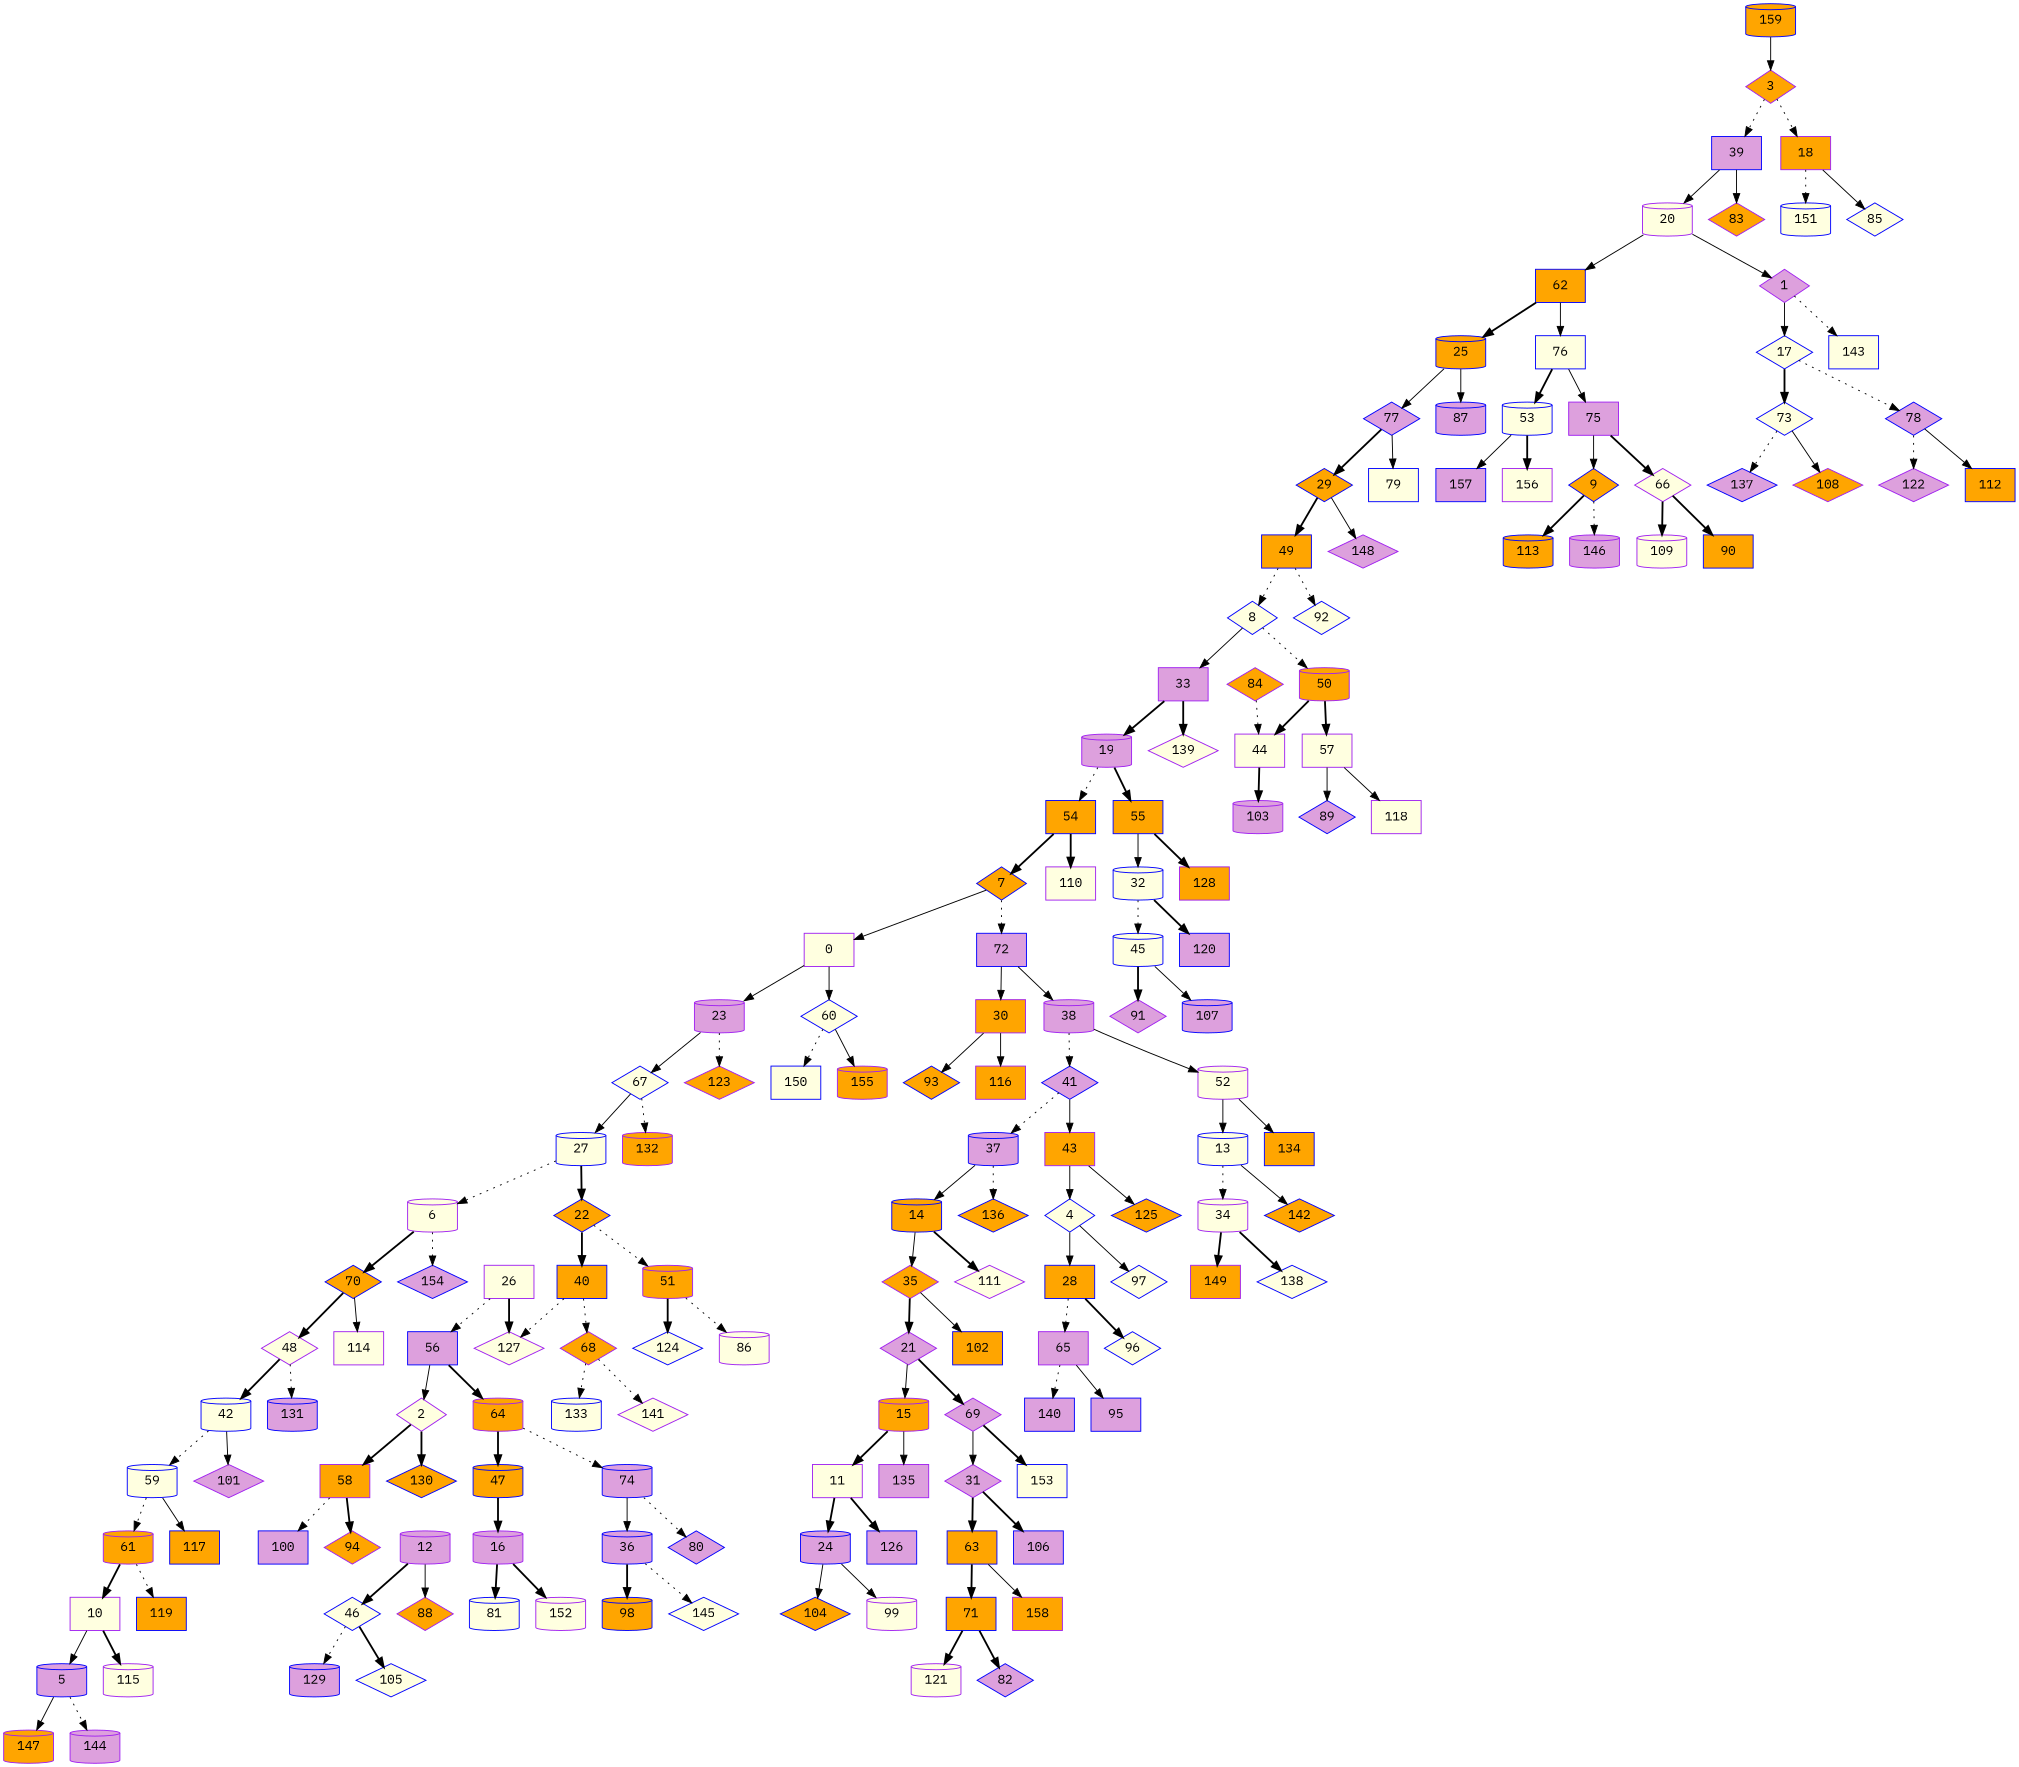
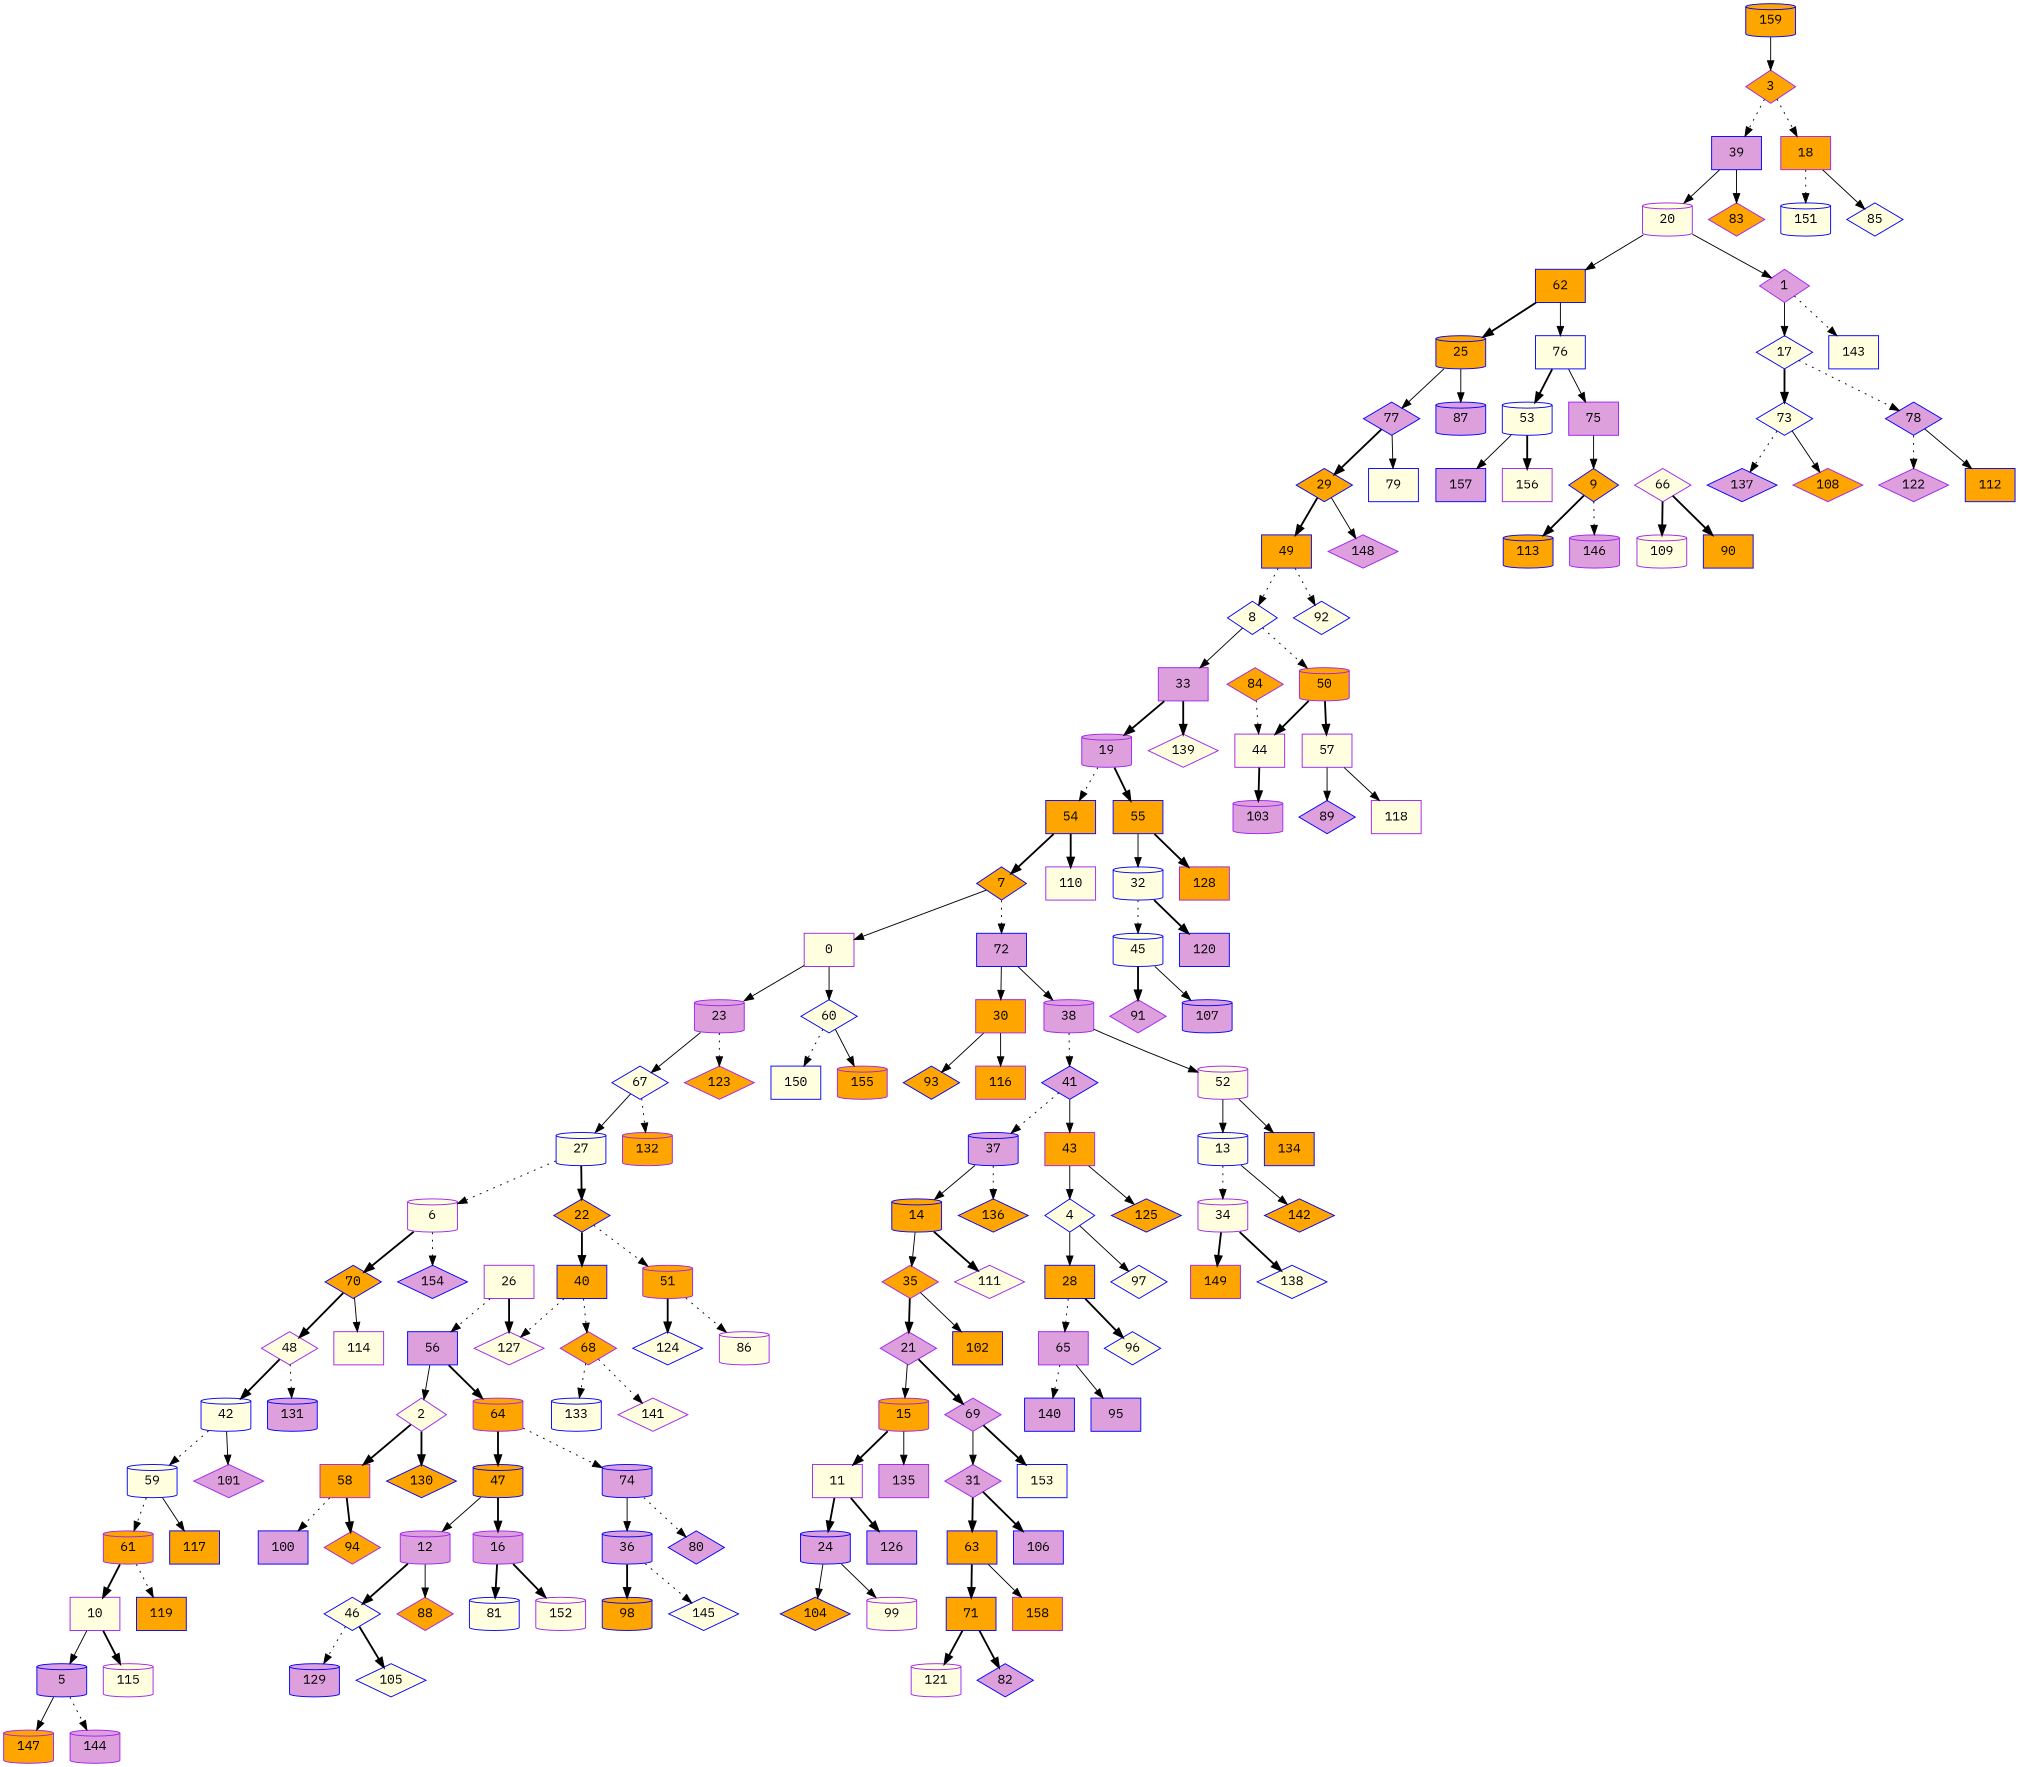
  digraph {
    fontname="IBM Plex Mono"
    node [color=blue fillcolor=lightyellow fontname="IBM Plex Mono" shape=diamond style=filled]
    edge [fontname="IBM Plex Mono" style=solid]
    n1 [color=purple label=0 shape=box]
    n2 [color=purple fillcolor=plum label=23 shape=cylinder]
    n3 [label=60]
    n4 [label=67]
    n5 [color=purple fillcolor=orange label=123]
    n6 [label=150 shape=box]
    n7 [color=purple fillcolor=orange label=155 shape=cylinder]
    n8 [color=purple fillcolor=plum label=1]
    n9 [label=17]
    n10 [label=143 shape=box]
    n11 [label=73]
    n12 [fillcolor=plum label=78]
    n13 [color=purple label=2]
    n14 [color=purple fillcolor=orange label=58 shape=box]
    n15 [fillcolor=orange label=130]
    n16 [fillcolor=plum label=100 shape=box]
    n17 [color=purple fillcolor=orange label=94]
    n18 [color=purple fillcolor=orange label=3]
    n19 [color=purple fillcolor=orange label=18 shape=box]
    n20 [fillcolor=plum label=39 shape=box]
    n21 [label=151 shape=cylinder]
    n22 [label=85]
    n23 [color=purple label=20 shape=cylinder]
    n24 [color=purple fillcolor=orange label=83]
    n25 [label=4]
    n26 [fillcolor=orange label=28 shape=box]
    n27 [label=97]
    n28 [color=purple fillcolor=plum label=65 shape=box]
    n29 [label=96]
    n30 [fillcolor=plum label=5 shape=cylinder]
    n31 [color=purple fillcolor=orange label=147 shape=cylinder]
    n32 [color=purple fillcolor=plum label=144 shape=cylinder]
    n33 [color=purple label=6 shape=cylinder]
    n34 [fillcolor=orange label=70]
    n35 [fillcolor=plum label=154]
    n36 [color=purple label=48]
    n37 [color=purple label=114 shape=box]
    n38 [fillcolor=orange label=7]
    n39 [fillcolor=plum label=72 shape=box]
    n40 [color=purple fillcolor=orange label=30 shape=box]
    n41 [color=purple fillcolor=plum label=38 shape=cylinder]
    n42 [label=8]
    n43 [color=purple fillcolor=plum label=33 shape=box]
    n44 [color=purple fillcolor=orange label=50 shape=cylinder]
    n45 [color=purple fillcolor=plum label=19 shape=cylinder]
    n46 [color=purple label=139]
    n47 [color=purple label=44 shape=box]
    n48 [color=purple label=57 shape=box]
    n49 [fillcolor=orange label=9]
    n50 [fillcolor=orange label=113 shape=cylinder]
    n51 [color=purple fillcolor=plum label=146 shape=cylinder]
    n52 [color=purple label=10 shape=box]
    n53 [color=purple label=115 shape=cylinder]
    n54 [color=purple label=11 shape=box]
    n55 [fillcolor=plum label=24 shape=cylinder]
    n56 [fillcolor=plum label=126 shape=box]
    n57 [fillcolor=orange label=104]
    n58 [color=purple label=99 shape=cylinder]
    n59 [color=purple fillcolor=plum label=12 shape=cylinder]
    n60 [label=46]
    n61 [color=purple fillcolor=orange label=88]
    n62 [fillcolor=plum label=129 shape=cylinder]
    n63 [label=105]
    n64 [label=13 shape=cylinder]
    n65 [color=purple label=34 shape=cylinder]
    n66 [fillcolor=orange label=142]
    n67 [color=purple fillcolor=orange label=149 shape=box]
    n68 [label=138]
    n69 [fillcolor=orange label=14 shape=cylinder]
    n70 [color=purple fillcolor=orange label=35]
    n71 [color=purple label=111]
    n72 [color=purple fillcolor=plum label=21]
    n73 [fillcolor=orange label=102 shape=box]
    n74 [color=purple fillcolor=orange label=15 shape=cylinder]
    n75 [color=purple fillcolor=plum label=135 shape=box]
    n76 [color=purple fillcolor=plum label=16 shape=cylinder]
    n77 [label=81 shape=cylinder]
    n78 [color=purple label=152 shape=cylinder]
    n79 [fillcolor=plum label=137]
    n80 [color=purple fillcolor=orange label=108]
    n81 [color=purple fillcolor=plum label=122]
    n82 [fillcolor=orange label=112 shape=box]
    n83 [fillcolor=orange label=54 shape=box]
    n84 [fillcolor=orange label=55 shape=box]
    n85 [color=purple label=110 shape=box]
    n86 [label=32 shape=cylinder]
    n87 [color=purple fillcolor=orange label=128 shape=box]
    n88 [fillcolor=orange label=62 shape=box]
    n89 [fillcolor=orange label=25 shape=cylinder]
    n90 [label=76 shape=box]
    n91 [color=purple fillcolor=plum label=69]
    n92 [color=purple fillcolor=plum label=31]
    n93 [label=153 shape=box]
    n94 [fillcolor=orange label=22]
    n95 [fillcolor=orange label=40 shape=box]
    n96 [color=purple fillcolor=orange label=51 shape=cylinder]
    n97 [color=purple label=127]
    n98 [color=purple fillcolor=orange label=68]
    n99 [label=124]
    n100 [color=purple label=86 shape=cylinder]
    n101 [label=27 shape=cylinder]
    n102 [color=purple fillcolor=orange label=132 shape=cylinder]
    n103 [fillcolor=plum label=77]
    n104 [fillcolor=plum label=87 shape=cylinder]
    n105 [fillcolor=orange label=29]
    n106 [label=79 shape=box]
    n107 [color=purple label=26 shape=box]
    n108 [fillcolor=plum label=56 shape=box]
    n109 [color=purple fillcolor=orange label=64 shape=cylinder]
    n110 [fillcolor=plum label=140 shape=box]
    n111 [fillcolor=plum label=95 shape=box]
    n112 [fillcolor=orange label=49 shape=box]
    n113 [color=purple fillcolor=plum label=148]
    n114 [label=92]
    n115 [fillcolor=orange label=93]
    n116 [color=purple fillcolor=orange label=116 shape=box]
    n117 [fillcolor=orange label=63 shape=box]
    n118 [fillcolor=plum label=106 shape=box]
    n119 [fillcolor=orange label=71 shape=box]
    n120 [color=purple fillcolor=orange label=158 shape=box]
    n121 [label=45 shape=cylinder]
    n122 [fillcolor=plum label=120 shape=box]
    n123 [color=purple fillcolor=plum label=91]
    n124 [fillcolor=plum label=107 shape=cylinder]
    n125 [fillcolor=plum label=36 shape=cylinder]
    n126 [fillcolor=orange label=98 shape=cylinder]
    n127 [label=145]
    n128 [fillcolor=plum label=37 shape=cylinder]
    n129 [fillcolor=orange label=136]
    n130 [fillcolor=plum label=41]
    n131 [color=purple label=52 shape=cylinder]
    n132 [color=purple fillcolor=orange label=43 shape=box]
    n133 [fillcolor=orange label=134 shape=box]
    n134 [label=133 shape=cylinder]
    n135 [color=purple label=141]
    n136 [fillcolor=orange label=125]
    n137 [label=42 shape=cylinder]
    n138 [label=59 shape=cylinder]
    n139 [color=purple fillcolor=plum label=101]
    n140 [color=purple fillcolor=orange label=61 shape=cylinder]
    n141 [fillcolor=orange label=117 shape=box]
    n142 [color=purple fillcolor=plum label=103 shape=cylinder]
    n143 [color=purple fillcolor=orange label=84]
    n144 [fillcolor=orange label=47 shape=cylinder]
    n145 [fillcolor=plum label=131 shape=cylinder]
    n146 [fillcolor=plum label=89]
    n147 [color=purple label=118 shape=box]
    n148 [label=53 shape=cylinder]
    n149 [fillcolor=plum label=157 shape=box]
    n150 [color=purple label=156 shape=box]
    n151 [fillcolor=plum label=74 shape=cylinder]
    n152 [fillcolor=orange label=119 shape=box]
    n153 [color=purple fillcolor=plum label=75 shape=box]
    n154 [color=purple label=121 shape=cylinder]
    n155 [fillcolor=plum label=82]
    n156 [fillcolor=plum label=80]
    n157 [color=purple label=66]
    n158 [color=purple label=109 shape=cylinder]
    n159 [fillcolor=orange label=90 shape=box]
    n160 [fillcolor=orange label=159 shape=cylinder]
    n1 -> n2
    n1 -> n3
    n2 -> n4
    n2 -> n5 [style=dotted]
    n3 -> n6 [style=dotted]
    n3 -> n7
    n4 -> n101
    n4 -> n102 [style=dotted]
    n8 -> n9
    n8 -> n10 [style=dotted]
    n9 -> n11 [style=bold]
    n9 -> n12 [style=dotted]
    n11 -> n79 [style=dotted]
    n11 -> n80
    n12 -> n81 [style=dotted]
    n12 -> n82
    n13 -> n14 [style=bold]
    n13 -> n15 [style=bold]
    n14 -> n16 [style=dotted]
    n14 -> n17 [style=bold]
    n18 -> n19 [style=dotted]
    n18 -> n20 [style=dotted]
    n19 -> n21 [style=dotted]
    n19 -> n22
    n20 -> n23
    n20 -> n24
    n23 -> n8
    n23 -> n88
    n25 -> n26
    n25 -> n27
    n26 -> n28 [style=dotted]
    n26 -> n29 [style=bold]
    n28 -> n110 [style=dotted]
    n28 -> n111
    n30 -> n31
    n30 -> n32 [style=dotted]
    n33 -> n34 [style=bold]
    n33 -> n35 [style=dotted]
    n34 -> n36 [style=bold]
    n34 -> n37
    n36 -> n137 [style=bold]
    n36 -> n145 [style=dotted]
    n38 -> n1
    n38 -> n39 [style=dotted]
    n39 -> n40
    n39 -> n41
    n40 -> n115
    n40 -> n116
    n41 -> n130 [style=dotted]
    n41 -> n131
    n42 -> n43
    n42 -> n44 [style=dotted]
    n43 -> n45 [style=bold]
    n43 -> n46 [style=bold]
    n44 -> n47 [style=bold]
    n44 -> n48 [style=bold]
    n45 -> n83 [style=dotted]
    n45 -> n84 [style=bold]
    n47 -> n142 [style=bold]
    n48 -> n146
    n48 -> n147
    n49 -> n50 [style=bold]
    n49 -> n51 [style=dotted]
    n52 -> n30
    n52 -> n53 [style=bold]
    n54 -> n55 [style=bold]
    n54 -> n56 [style=bold]
    n55 -> n57
    n55 -> n58
    n59 -> n60 [style=bold]
    n59 -> n61
    n60 -> n62 [style=dotted]
    n60 -> n63 [style=bold]
    n64 -> n65 [style=dotted]
    n64 -> n66
    n65 -> n67 [style=bold]
    n65 -> n68 [style=bold]
    n69 -> n70
    n69 -> n71 [style=bold]
    n70 -> n72 [style=bold]
    n70 -> n73
    n72 -> n74
    n72 -> n91 [style=bold]
    n74 -> n54 [style=bold]
    n74 -> n75
    n76 -> n77 [style=bold]
    n76 -> n78 [style=bold]
    n83 -> n38 [style=bold]
    n83 -> n85 [style=bold]
    n84 -> n86
    n84 -> n87 [style=bold]
    n86 -> n121 [style=dotted]
    n86 -> n122 [style=bold]
    n88 -> n89 [style=bold]
    n88 -> n90
    n89 -> n103
    n89 -> n104
    n90 -> n148 [style=bold]
    n90 -> n153
    n91 -> n92
    n91 -> n93 [style=bold]
    n92 -> n117 [style=bold]
    n92 -> n118 [style=bold]
    n94 -> n95 [style=bold]
    n94 -> n96 [style=dotted]
    n95 -> n97 [style=dotted]
    n95 -> n98 [style=dotted]
    n96 -> n99 [style=bold]
    n96 -> n100 [style=dotted]
    n98 -> n134 [style=dotted]
    n98 -> n135 [style=dotted]
    n101 -> n33 [style=dotted]
    n101 -> n94 [style=bold]
    n103 -> n105 [style=bold]
    n103 -> n106
    n105 -> n112 [style=bold]
    n105 -> n113
    n107 -> n97 [style=bold]
    n107 -> n108 [style=dotted]
    n108 -> n13
    n108 -> n109 [style=bold]
    n109 -> n144 [style=bold]
    n109 -> n151 [style=dotted]
    n112 -> n42 [style=dotted]
    n112 -> n114 [style=dotted]
    n117 -> n119 [style=bold]
    n117 -> n120
    n119 -> n154 [style=bold]
    n119 -> n155 [style=bold]
    n121 -> n123 [style=bold]
    n121 -> n124
    n125 -> n126 [style=bold]
    n125 -> n127 [style=dotted]
    n128 -> n69
    n128 -> n129 [style=dotted]
    n130 -> n128 [style=dotted]
    n130 -> n132
    n131 -> n64
    n131 -> n133
    n132 -> n25
    n132 -> n136
    n137 -> n138 [style=dotted]
    n137 -> n139
    n138 -> n140 [style=dotted]
    n138 -> n141
    n140 -> n52 [style=bold]
    n140 -> n152 [style=dotted]
    n143 -> n47 [style=dotted]
+   n144 -> n59
    n144 -> n76 [style=bold]
    n148 -> n149
    n148 -> n150 [style=bold]
    n151 -> n125
    n151 -> n156 [style=dotted]
    n153 -> n49
-   n153 -> n157 [style=bold]
    n157 -> n158 [style=bold]
    n157 -> n159 [style=bold]
    n160 -> n18
  }
